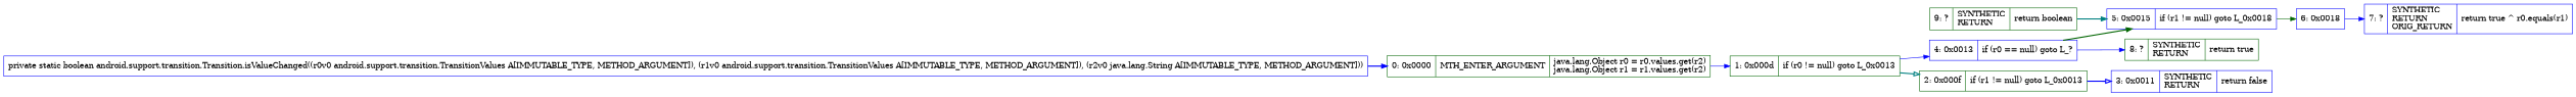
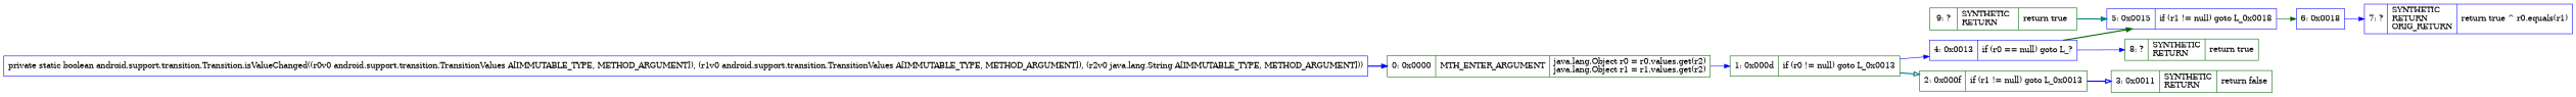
  digraph {
    rankdir=LR
    node [color=blue shape=record]
    edge [arrowhead=normal color=blue style=solid]
    n1 [color=darkgreen label="{0\:\ 0x0000|MTH_ENTER_ARGUMENT\l|java.lang.Object r0 = r0.values.get(r2)\ljava.lang.Object r1 = r1.values.get(r2)\l}"]
    n2 [color=darkgreen label="{1\:\ 0x000d|if (r0 != null) goto L_0x0013\l}"]
    n3 [color=darkgreen label="{2\:\ 0x000f|if (r1 != null) goto L_0x0013\l}"]
    n4 [label="{4\:\ 0x0013|if (r0 == null) goto L_?\l}"]
-   n5 [label="{3\:\ 0x0011|SYNTHETIC\lRETURN\l|return false\l}"]
+   n5 [color=darkgreen label="{3\:\ 0x0011|SYNTHETIC\lRETURN\l|return false\l}"]
    n6 [label="{5\:\ 0x0015|if (r1 != null) goto L_0x0018\l}"]
    n7 [color=darkgreen label="{8\:\ ?|SYNTHETIC\lRETURN\l|return true\l}"]
    n8 [label="{6\:\ 0x0018}"]
    n9 [label="{7\:\ ?|SYNTHETIC\lRETURN\lORIG_RETURN\l|return true ^ r0.equals(r1)\l}"]
-   n10 [color=darkgreen label="{9\:\ ?|SYNTHETIC\lRETURN\l|return boolean\l}"]
+   n10 [color=darkgreen label="{9\:\ ?|SYNTHETIC\lRETURN\l|return true\l}"]
    n11 [label="{private static boolean android.support.transition.Transition.isValueChanged((r0v0 android.support.transition.TransitionValues A[IMMUTABLE_TYPE, METHOD_ARGUMENT]), (r1v0 android.support.transition.TransitionValues A[IMMUTABLE_TYPE, METHOD_ARGUMENT]), (r2v0 java.lang.String A[IMMUTABLE_TYPE, METHOD_ARGUMENT])) }"]
    n1 -> n2
    n2 -> n3 [arrowhead=onormal color=teal style=bold]
    n2 -> n4
    n3 -> n5 [arrowhead=onormal style=bold]
    n4 -> n6 [color=darkgreen style=bold]
    n4 -> n7
    n6 -> n8 [color=darkgreen]
    n8 -> n9
    n10 -> n6 [color=teal style=bold]
    n11 -> n1 [style=bold]
  }
